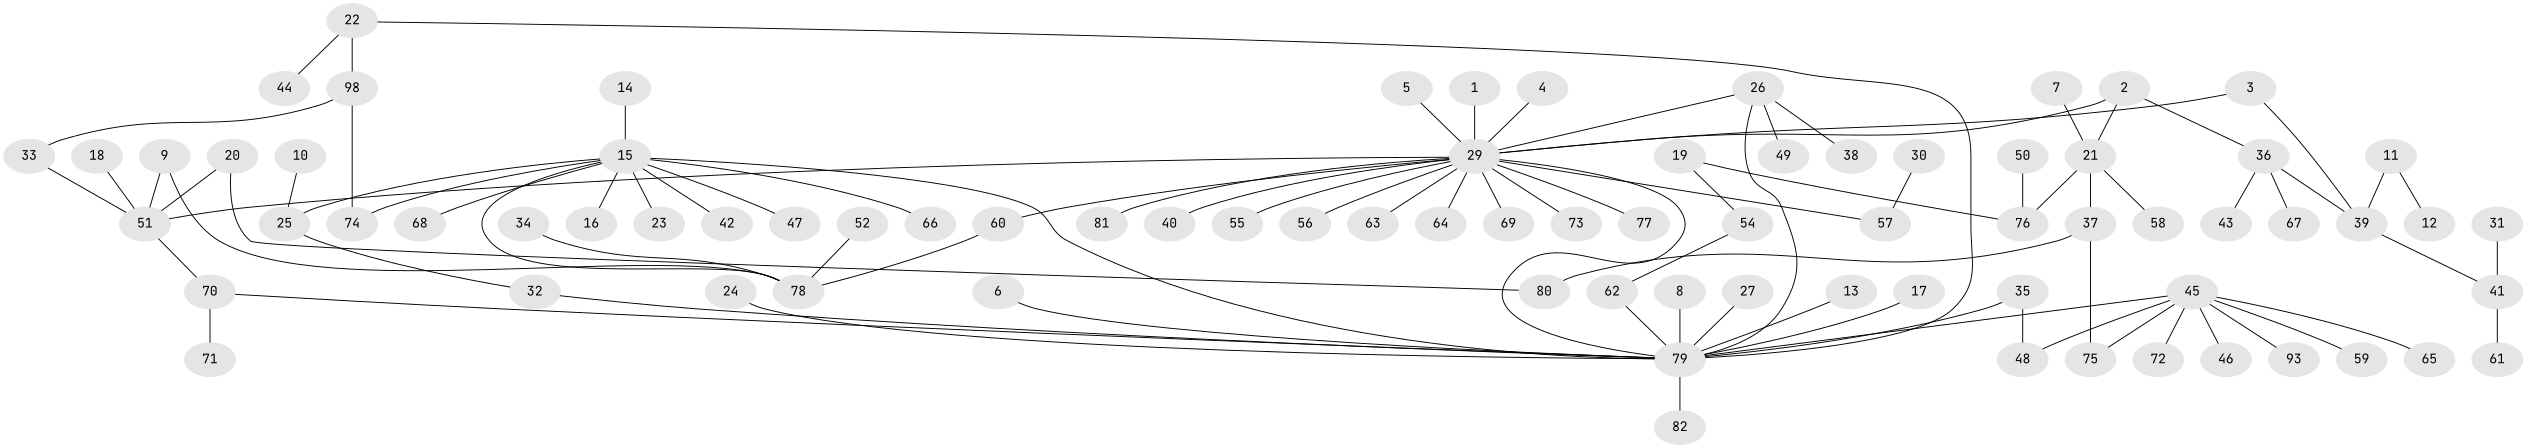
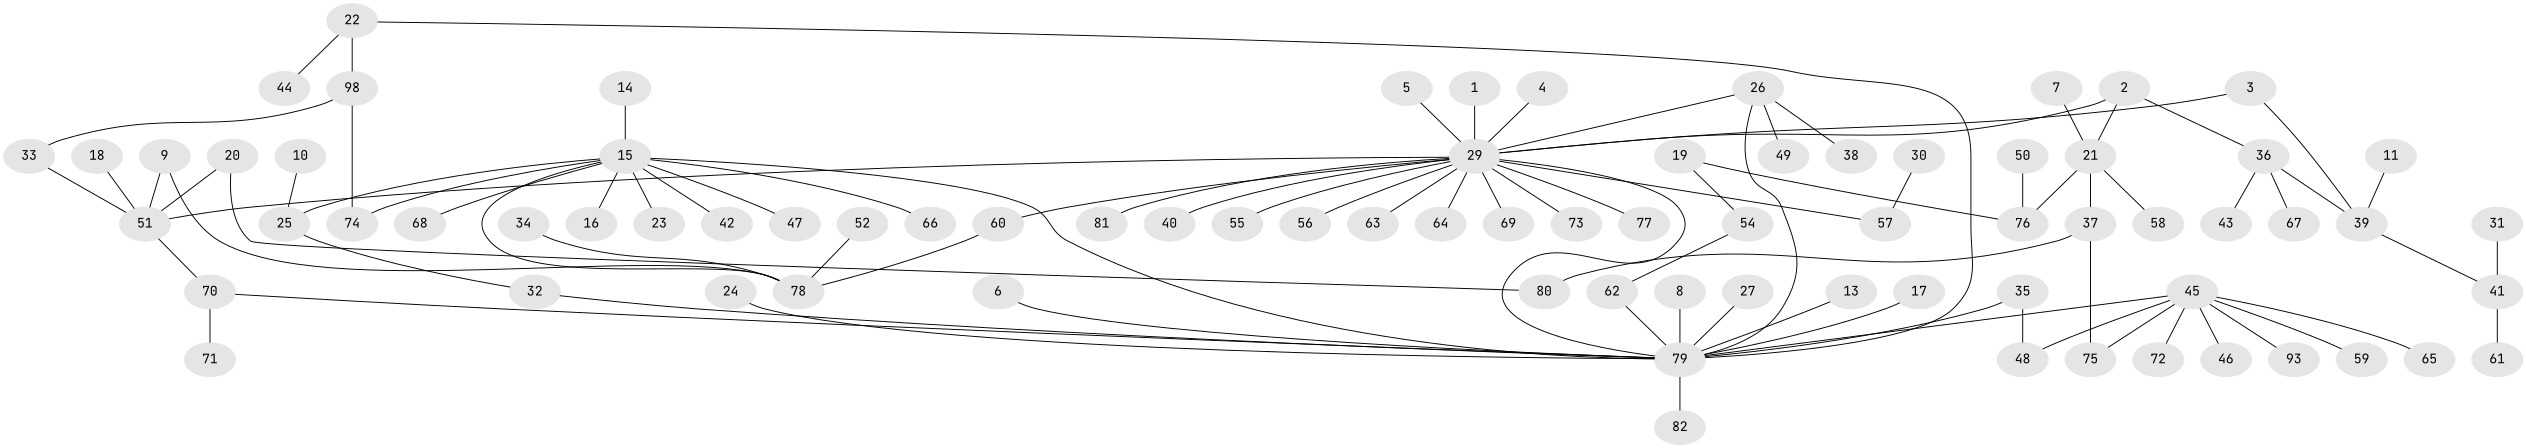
  graph {
    fontname="JetBrains Mono"
    node [color=gray90 fontname="JetBrains Mono" style=filled]
    edge [fontname="JetBrains Mono" weight=1.0]
    1
    29
    79
    51
    40
    55
    56
    57
    60
    63
    64
    69
    73
    77
    81
    2
    21
    36
    76
    37
    58
    39
    43
    67
    3
    41
    4
    5
    6
    82
    7
    8
    9
    78
    70
    10
    25
    32
    11
-   12
    13
    14
    15
    16
    23
    42
    47
    66
    68
    74
    17
    18
    19
    54
    62
    20
    80
    75
    22
    n60 [label=98]
    44
    33
    24
    26
    38
    49
    27
    30
    31
    61
    34
    35
    48
    45
    46
    n76 [label=93]
    59
    65
    72
    50
    71
    52
    1 -- 29
    29 -- 79
    29 -- 51
    29 -- 40
    29 -- 55
    29 -- 56
    29 -- 57
    29 -- 60
    29 -- 63
    29 -- 64
    29 -- 69
    29 -- 73
    29 -- 77
    29 -- 81
    79 -- 82
    51 -- 70
    60 -- 78
    2 -- 29
    2 -- 21
    2 -- 36
    21 -- 76
    21 -- 37
    21 -- 58
    36 -- 39
    36 -- 43
    36 -- 67
    37 -- 80
    37 -- 75
    39 -- 41
    3 -- 29
    3 -- 39
    41 -- 61
    4 -- 29
    5 -- 29
    6 -- 79
    7 -- 21
    8 -- 79
    9 -- 51
    9 -- 78
    70 -- 79
    70 -- 71
    10 -- 25
    25 -- 32
    32 -- 79
    11 -- 39
-   11 -- 12
    13 -- 79
    14 -- 15
    15 -- 79
    15 -- 78
    15 -- 25
    15 -- 16
    15 -- 23
    15 -- 42
    15 -- 47
    15 -- 66
    15 -- 68
    15 -- 74
    17 -- 79
    18 -- 51
    19 -- 76
    19 -- 54
    54 -- 62
    62 -- 79
    20 -- 51
    20 -- 80
    22 -- 79
    22 -- n60
    22 -- 44
    n60 -- 74
    n60 -- 33
    33 -- 51
    24 -- 79
    26 -- 29
    26 -- 79
    26 -- 38
    26 -- 49
    27 -- 79
    30 -- 57
    31 -- 41
    34 -- 78
    35 -- 79
    35 -- 48
    45 -- 79
    45 -- 75
    45 -- 48
    45 -- 46
    45 -- n76
    45 -- 59
    45 -- 65
    45 -- 72
    50 -- 76
    52 -- 78
  }
